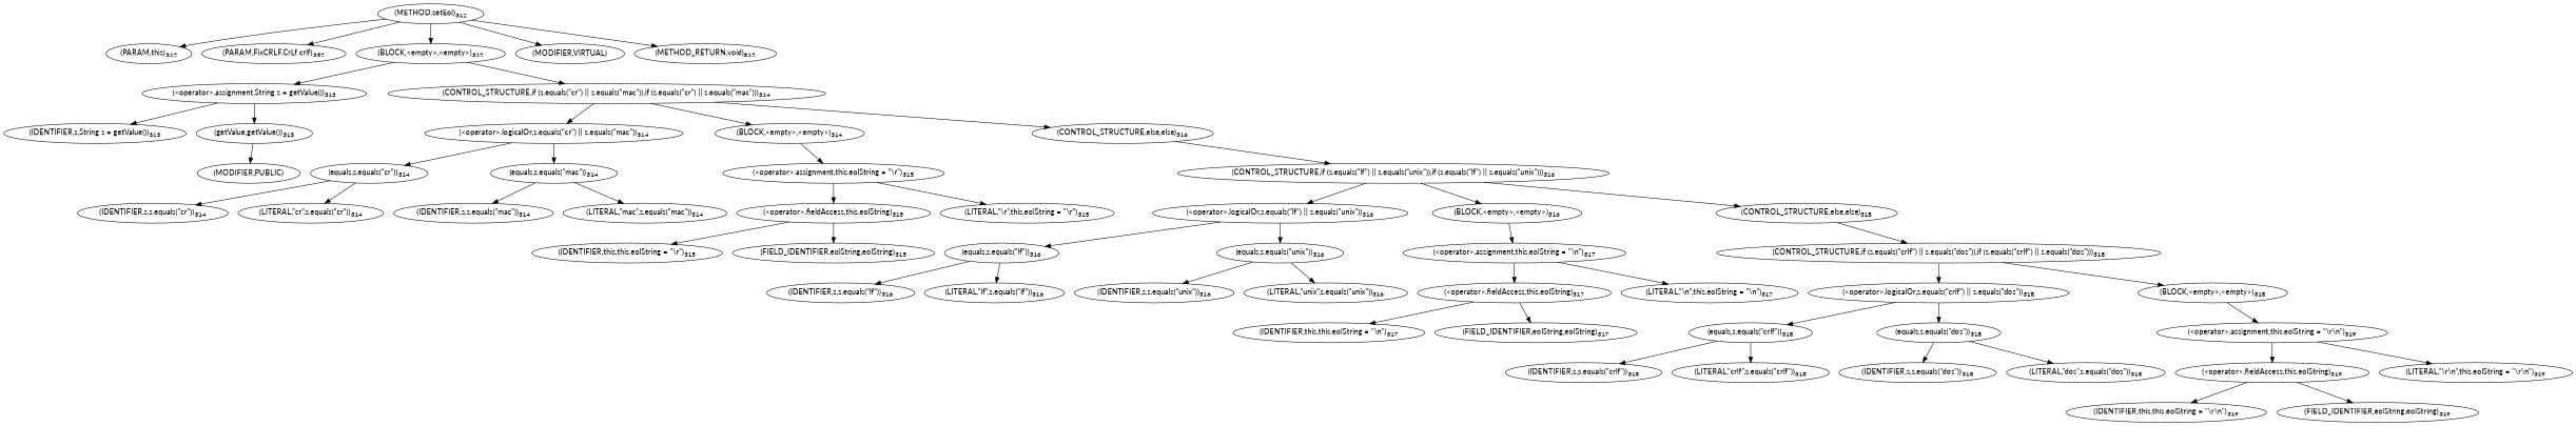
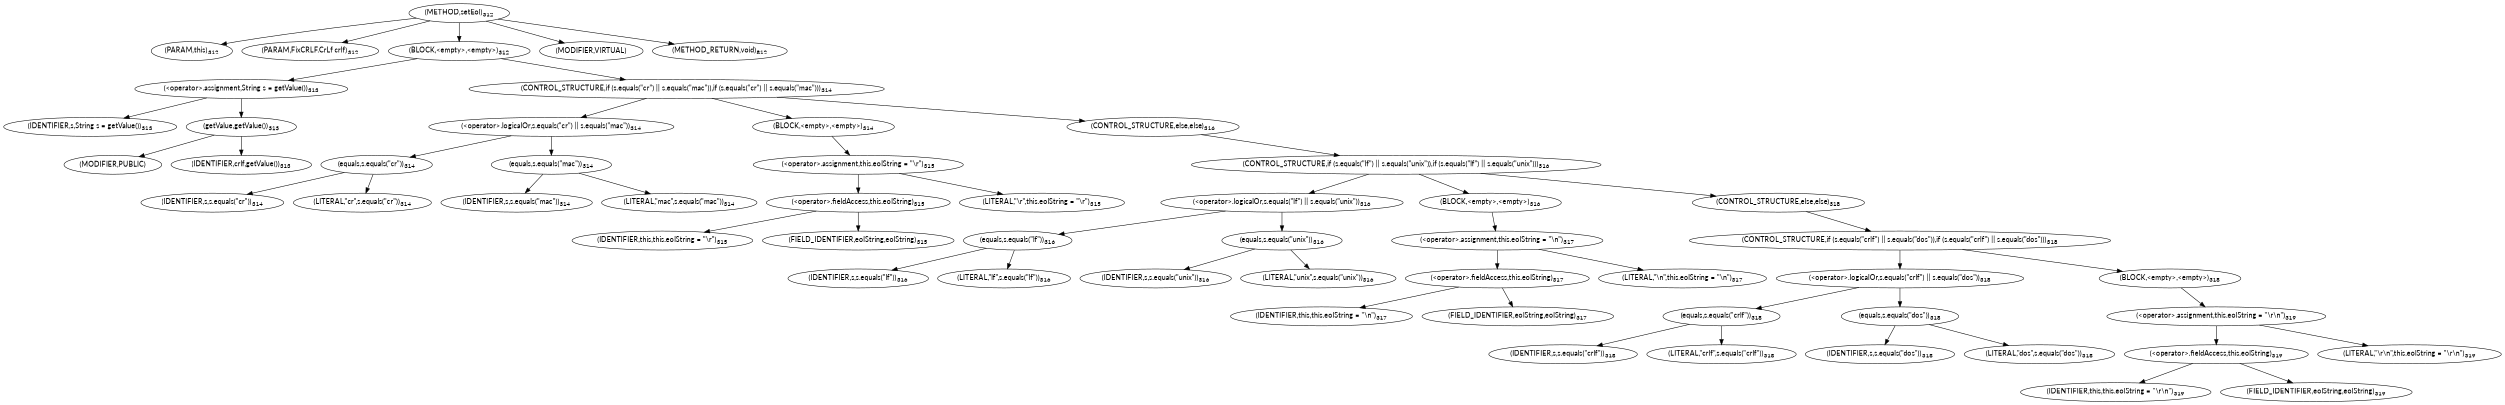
  digraph {
    fontname=Lato
    node [fontname=Lato]
    edge [fontname=Lato]
    n1 [label=<(METHOD,setEol)<SUB>312</SUB>>]
    n2 [label=<(PARAM,this)<SUB>312</SUB>>]
-   n3 [label=<(PARAM,FixCRLF.CrLf crlf)<SUB>352</SUB>>]
+   n3 [label=<(PARAM,FixCRLF.CrLf crlf)<SUB>312</SUB>>]
    n4 [label=<(BLOCK,&lt;empty&gt;,&lt;empty&gt;)<SUB>312</SUB>>]
    n5 [label=<(MODIFIER,VIRTUAL)>]
    n6 [label=<(METHOD_RETURN,void)<SUB>812</SUB>>]
    n7 [label=<(&lt;operator&gt;.assignment,String s = getValue())<SUB>313</SUB>>]
    n8 [label=<(CONTROL_STRUCTURE,if (s.equals(&quot;cr&quot;) || s.equals(&quot;mac&quot;)),if (s.equals(&quot;cr&quot;) || s.equals(&quot;mac&quot;)))<SUB>314</SUB>>]
    n9 [label=<(MODIFIER,PUBLIC)>]
    n10 [label=<(IDENTIFIER,s,String s = getValue())<SUB>313</SUB>>]
    n11 [label=<(getValue,getValue())<SUB>313</SUB>>]
    n12 [label=<(&lt;operator&gt;.logicalOr,s.equals(&quot;cr&quot;) || s.equals(&quot;mac&quot;))<SUB>314</SUB>>]
    n13 [label=<(BLOCK,&lt;empty&gt;,&lt;empty&gt;)<SUB>314</SUB>>]
    n14 [label=<(CONTROL_STRUCTURE,else,else)<SUB>316</SUB>>]
+   n15 [label=<(IDENTIFIER,crlf,getValue())<SUB>313</SUB>>]
    n16 [label=<(equals,s.equals(&quot;cr&quot;))<SUB>314</SUB>>]
    n17 [label=<(equals,s.equals(&quot;mac&quot;))<SUB>314</SUB>>]
    n18 [label=<(&lt;operator&gt;.assignment,this.eolString = &quot;\r&quot;)<SUB>315</SUB>>]
    n19 [label=<(CONTROL_STRUCTURE,if (s.equals(&quot;lf&quot;) || s.equals(&quot;unix&quot;)),if (s.equals(&quot;lf&quot;) || s.equals(&quot;unix&quot;)))<SUB>316</SUB>>]
    n20 [label=<(IDENTIFIER,s,s.equals(&quot;cr&quot;))<SUB>314</SUB>>]
    n21 [label=<(LITERAL,&quot;cr&quot;,s.equals(&quot;cr&quot;))<SUB>314</SUB>>]
    n22 [label=<(IDENTIFIER,s,s.equals(&quot;mac&quot;))<SUB>314</SUB>>]
    n23 [label=<(LITERAL,&quot;mac&quot;,s.equals(&quot;mac&quot;))<SUB>314</SUB>>]
    n24 [label=<(&lt;operator&gt;.fieldAccess,this.eolString)<SUB>315</SUB>>]
    n25 [label=<(LITERAL,&quot;\r&quot;,this.eolString = &quot;\r&quot;)<SUB>315</SUB>>]
    n26 [label=<(IDENTIFIER,this,this.eolString = &quot;\r&quot;)<SUB>315</SUB>>]
    n27 [label=<(FIELD_IDENTIFIER,eolString,eolString)<SUB>315</SUB>>]
    n28 [label=<(&lt;operator&gt;.logicalOr,s.equals(&quot;lf&quot;) || s.equals(&quot;unix&quot;))<SUB>316</SUB>>]
    n29 [label=<(BLOCK,&lt;empty&gt;,&lt;empty&gt;)<SUB>316</SUB>>]
    n30 [label=<(CONTROL_STRUCTURE,else,else)<SUB>318</SUB>>]
    n31 [label=<(equals,s.equals(&quot;lf&quot;))<SUB>316</SUB>>]
    n32 [label=<(equals,s.equals(&quot;unix&quot;))<SUB>316</SUB>>]
    n33 [label=<(&lt;operator&gt;.assignment,this.eolString = &quot;\n&quot;)<SUB>317</SUB>>]
    n34 [label=<(CONTROL_STRUCTURE,if (s.equals(&quot;crlf&quot;) || s.equals(&quot;dos&quot;)),if (s.equals(&quot;crlf&quot;) || s.equals(&quot;dos&quot;)))<SUB>318</SUB>>]
    n35 [label=<(IDENTIFIER,s,s.equals(&quot;lf&quot;))<SUB>316</SUB>>]
    n36 [label=<(LITERAL,&quot;lf&quot;,s.equals(&quot;lf&quot;))<SUB>316</SUB>>]
    n37 [label=<(IDENTIFIER,s,s.equals(&quot;unix&quot;))<SUB>316</SUB>>]
    n38 [label=<(LITERAL,&quot;unix&quot;,s.equals(&quot;unix&quot;))<SUB>316</SUB>>]
    n39 [label=<(&lt;operator&gt;.fieldAccess,this.eolString)<SUB>317</SUB>>]
    n40 [label=<(LITERAL,&quot;\n&quot;,this.eolString = &quot;\n&quot;)<SUB>317</SUB>>]
    n41 [label=<(IDENTIFIER,this,this.eolString = &quot;\n&quot;)<SUB>317</SUB>>]
    n42 [label=<(FIELD_IDENTIFIER,eolString,eolString)<SUB>317</SUB>>]
    n43 [label=<(&lt;operator&gt;.logicalOr,s.equals(&quot;crlf&quot;) || s.equals(&quot;dos&quot;))<SUB>318</SUB>>]
    n44 [label=<(BLOCK,&lt;empty&gt;,&lt;empty&gt;)<SUB>318</SUB>>]
    n45 [label=<(equals,s.equals(&quot;crlf&quot;))<SUB>318</SUB>>]
    n46 [label=<(equals,s.equals(&quot;dos&quot;))<SUB>318</SUB>>]
    n47 [label=<(&lt;operator&gt;.assignment,this.eolString = &quot;\r\n&quot;)<SUB>319</SUB>>]
    n48 [label=<(IDENTIFIER,s,s.equals(&quot;crlf&quot;))<SUB>318</SUB>>]
    n49 [label=<(LITERAL,&quot;crlf&quot;,s.equals(&quot;crlf&quot;))<SUB>318</SUB>>]
    n50 [label=<(IDENTIFIER,s,s.equals(&quot;dos&quot;))<SUB>318</SUB>>]
    n51 [label=<(LITERAL,&quot;dos&quot;,s.equals(&quot;dos&quot;))<SUB>318</SUB>>]
    n52 [label=<(&lt;operator&gt;.fieldAccess,this.eolString)<SUB>319</SUB>>]
    n53 [label=<(LITERAL,&quot;\r\n&quot;,this.eolString = &quot;\r\n&quot;)<SUB>319</SUB>>]
    n54 [label=<(IDENTIFIER,this,this.eolString = &quot;\r\n&quot;)<SUB>319</SUB>>]
    n55 [label=<(FIELD_IDENTIFIER,eolString,eolString)<SUB>319</SUB>>]
    n1 -> n2
    n1 -> n3
    n1 -> n4
    n1 -> n5
    n1 -> n6
    n4 -> n7
    n4 -> n8
    n7 -> n10
    n7 -> n11
    n8 -> n12
    n8 -> n13
    n8 -> n14
    n11 -> n9
+   n11 -> n15
    n12 -> n16
    n12 -> n17
    n13 -> n18
    n14 -> n19
    n16 -> n20
    n16 -> n21
    n17 -> n22
    n17 -> n23
    n18 -> n24
    n18 -> n25
    n19 -> n28
    n19 -> n29
    n19 -> n30
    n24 -> n26
    n24 -> n27
    n28 -> n31
    n28 -> n32
    n29 -> n33
    n30 -> n34
    n31 -> n35
    n31 -> n36
    n32 -> n37
    n32 -> n38
    n33 -> n39
    n33 -> n40
    n34 -> n43
    n34 -> n44
    n39 -> n41
    n39 -> n42
    n43 -> n45
    n43 -> n46
    n44 -> n47
    n45 -> n48
    n45 -> n49
    n46 -> n50
    n46 -> n51
    n47 -> n52
    n47 -> n53
    n52 -> n54
    n52 -> n55
  }
